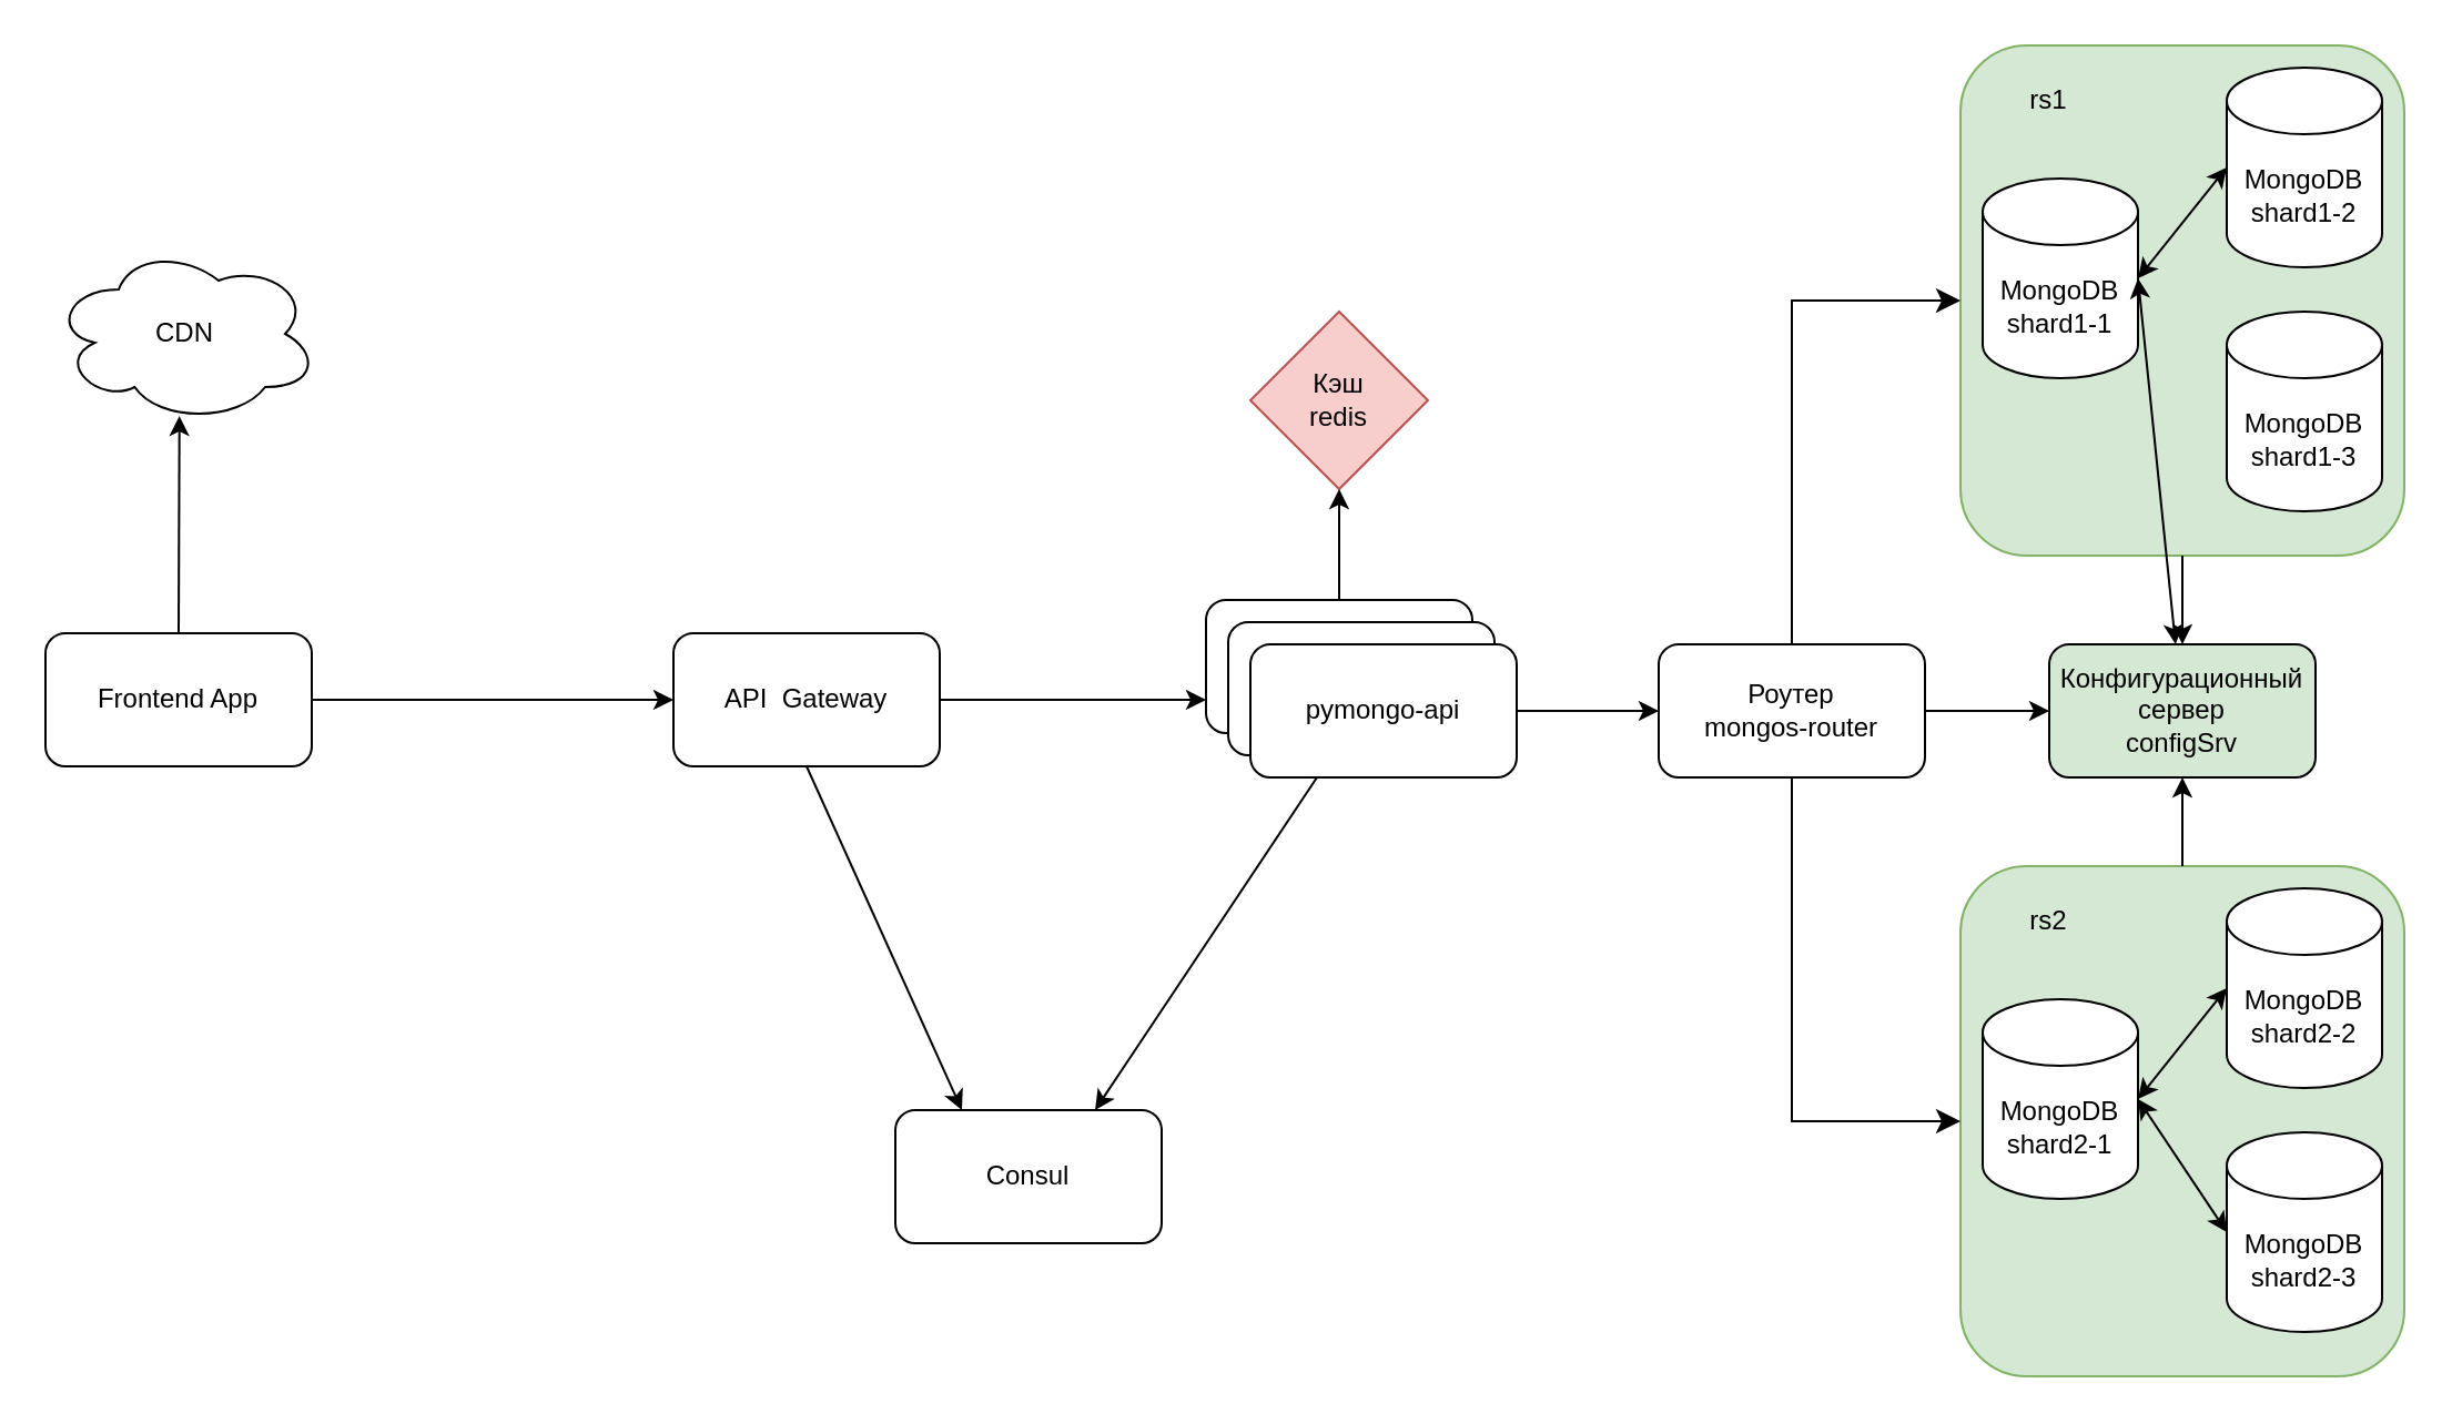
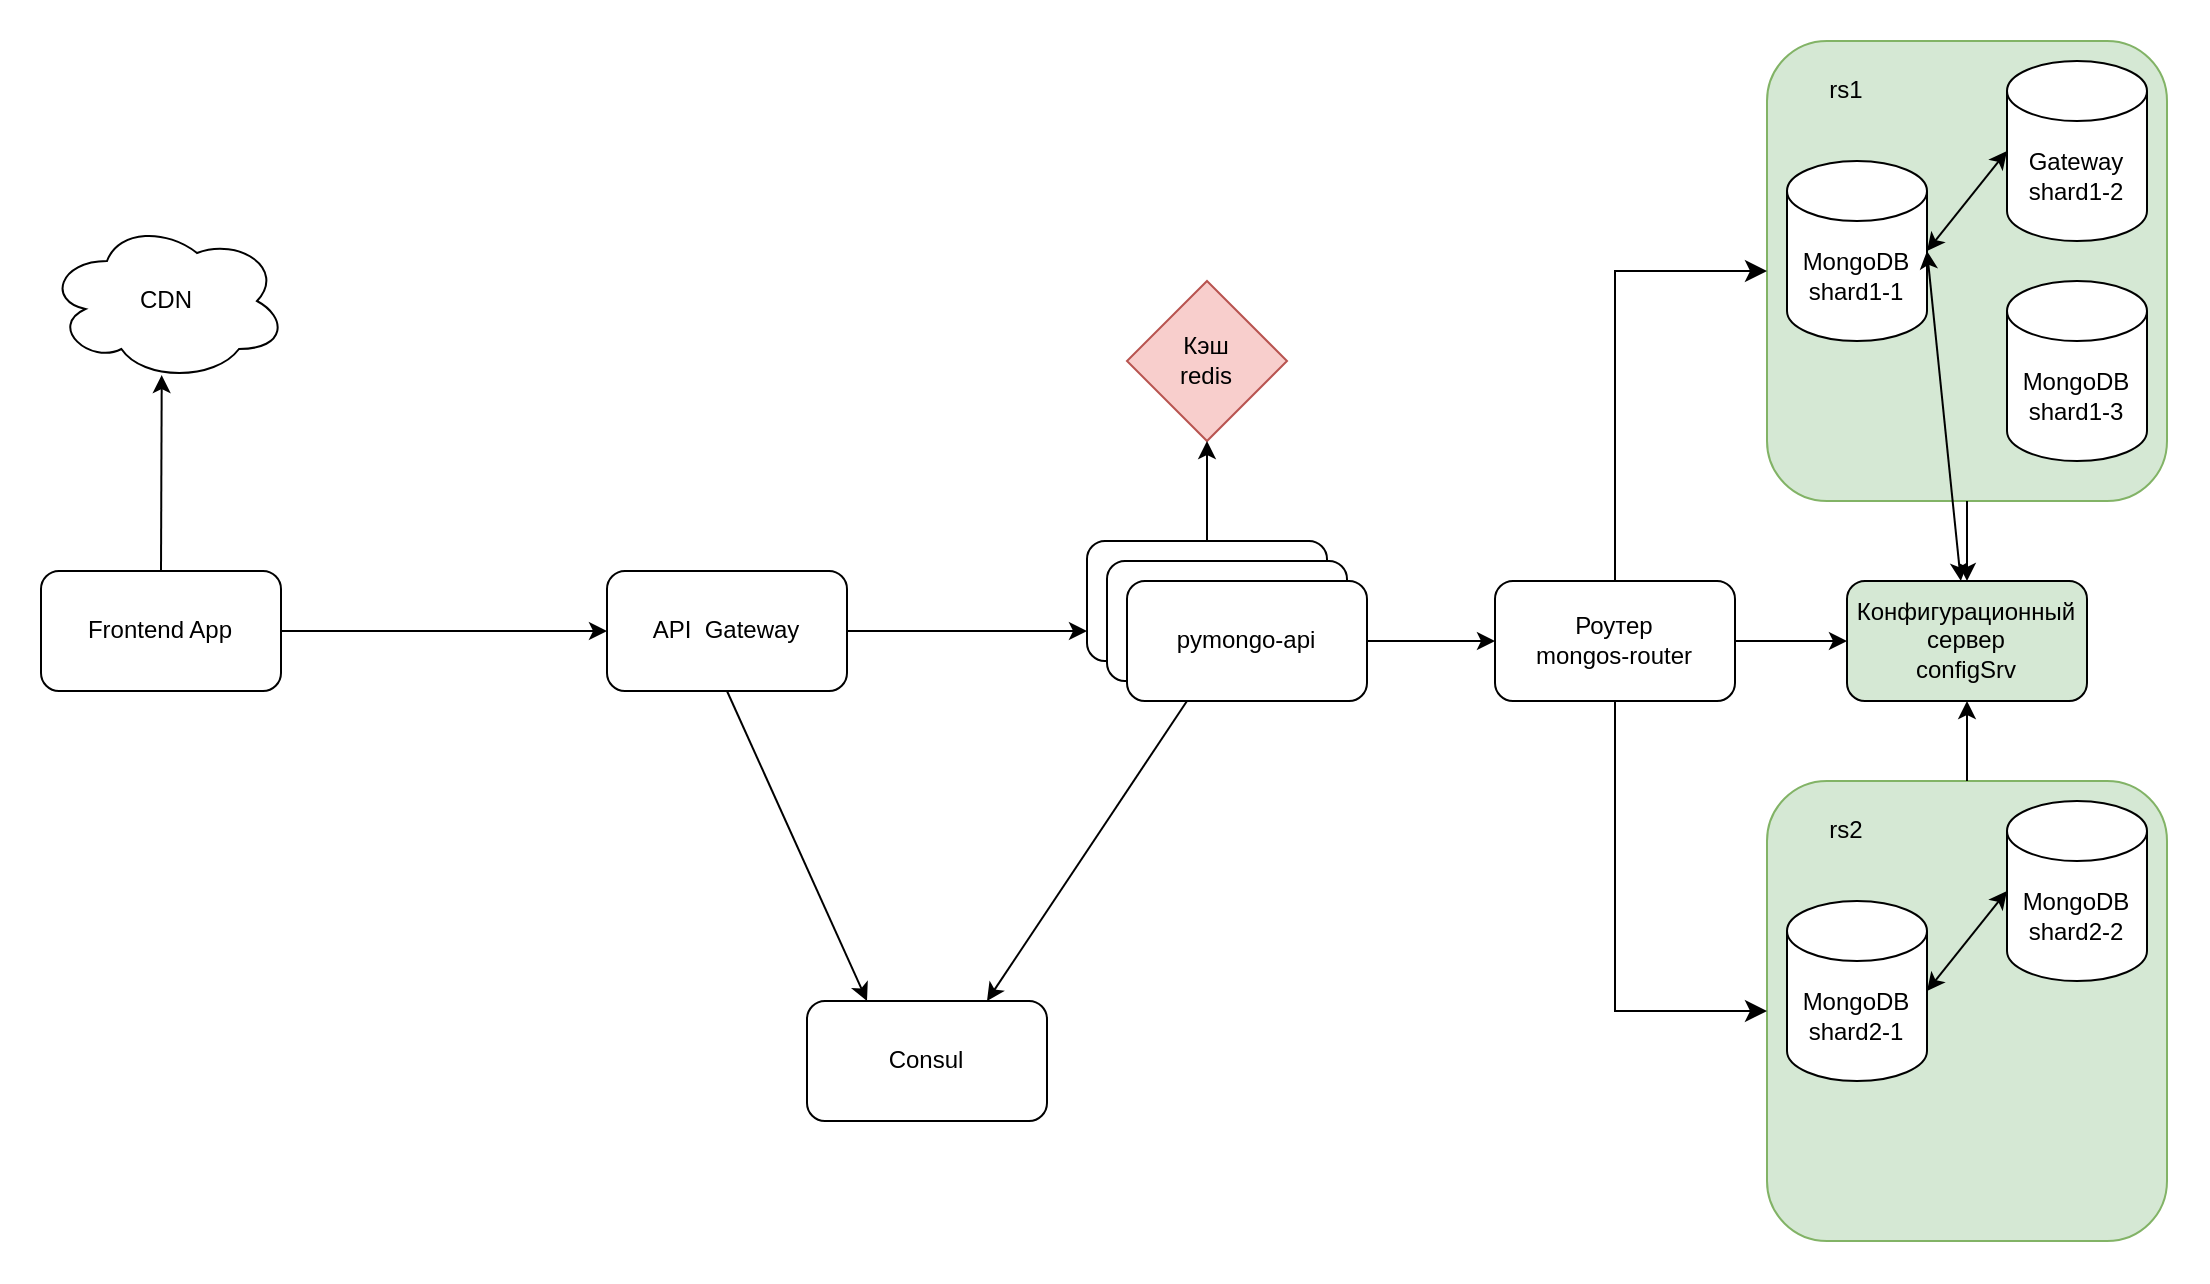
  <mxCell id="0" />
  <mxCell id="1" parent="0" />
  <mxCell id="2" style="edgeStyle=orthogonalEdgeStyle;rounded=0;orthogonalLoop=1;jettySize=auto;html=1;exitX=1;exitY=0.5;exitDx=0;exitDy=0;entryX=0;entryY=0.5;entryDx=0;entryDy=0;" parent="1" source="28" target="7" edge="1"><mxGeometry relative="1" as="geometry" /></mxCell>
  <mxCell id="3" value="pymongo-api" style="rounded=1;whiteSpace=wrap;html=1;" parent="1" vertex="1"><mxGeometry x="543" y="270" width="120" height="60" as="geometry" /></mxCell>
  <mxCell id="4" value="Кэш&lt;div&gt;redis&lt;/div&gt;" style="rhombus;whiteSpace=wrap;html=1;fillColor=#f8cecc;strokeColor=#b85450;" parent="1" vertex="1"><mxGeometry x="563" y="140" width="80" height="80" as="geometry" /></mxCell>
  <mxCell id="5" value="" style="endArrow=classic;html=1;rounded=0;entryX=0.5;entryY=1;entryDx=0;entryDy=0;exitX=0.5;exitY=0;exitDx=0;exitDy=0;" parent="1" source="3" target="4" edge="1"><mxGeometry width="50" height="50" relative="1" as="geometry"><mxPoint x="551" y="370" as="sourcePoint" /><mxPoint x="647" y="260" as="targetPoint" /></mxGeometry></mxCell>
  <mxCell id="6" value="" style="rounded=1;whiteSpace=wrap;html=1;fillColor=#d5e8d4;strokeColor=#82b366;align=center;" parent="1" vertex="1"><mxGeometry x="883" y="20" width="200" height="230" as="geometry" /></mxCell>
  <mxCell id="7" value="Роутер&lt;br&gt;mongos-router" style="rounded=1;whiteSpace=wrap;html=1;" parent="1" vertex="1"><mxGeometry x="747" y="290" width="120" height="60" as="geometry" /></mxCell>
  <mxCell id="8" value="Конфигурационный сервер&lt;br&gt;configSrv" style="rounded=1;whiteSpace=wrap;html=1;fillColor=#d5e8d4;" parent="1" vertex="1"><mxGeometry x="923" y="290" width="120" height="60" as="geometry" /></mxCell>
  <mxCell id="9" value="MongoDB&lt;br&gt;shard1-1" style="shape=cylinder3;whiteSpace=wrap;html=1;boundedLbl=1;backgroundOutline=1;size=15;" parent="1" vertex="1"><mxGeometry x="893" y="80" width="70" height="90" as="geometry" /></mxCell>
- <mxCell id="10" value="MongoDB&lt;br&gt;shard1-2" style="shape=cylinder3;whiteSpace=wrap;html=1;boundedLbl=1;backgroundOutline=1;size=15;" parent="1" vertex="1"><mxGeometry x="1003" y="30" width="70" height="90" as="geometry" /></mxCell>
+ <mxCell id="10" value="Gateway&lt;br&gt;shard1-2" style="shape=cylinder3;whiteSpace=wrap;html=1;boundedLbl=1;backgroundOutline=1;size=15;" parent="1" vertex="1"><mxGeometry x="1003" y="30" width="70" height="90" as="geometry" /></mxCell>
  <mxCell id="11" value="MongoDB&lt;br&gt;shard1-3" style="shape=cylinder3;whiteSpace=wrap;html=1;boundedLbl=1;backgroundOutline=1;size=15;" parent="1" vertex="1"><mxGeometry x="1003" y="140" width="70" height="90" as="geometry" /></mxCell>
  <mxCell id="12" value="" style="endArrow=classic;startArrow=classic;html=1;rounded=0;entryX=0;entryY=0.5;entryDx=0;entryDy=0;entryPerimeter=0;exitX=1;exitY=0.5;exitDx=0;exitDy=0;exitPerimeter=0;" parent="1" source="9" target="10" edge="1"><mxGeometry width="50" height="50" relative="1" as="geometry"><mxPoint x="763" y="310" as="sourcePoint" /><mxPoint x="813" y="260" as="targetPoint" /></mxGeometry></mxCell>
  <mxCell id="13" value="" style="endArrow=classic;startArrow=classic;html=1;rounded=0;exitX=1;exitY=0.5;exitDx=0;exitDy=0;exitPerimeter=0;" parent="1" source="9" target="8" edge="1"><mxGeometry width="50" height="50" relative="1" as="geometry"><mxPoint x="763" y="310" as="sourcePoint" /><mxPoint x="813" y="260" as="targetPoint" /></mxGeometry></mxCell>
  <mxCell id="14" value="" style="rounded=1;whiteSpace=wrap;html=1;fillColor=#d5e8d4;strokeColor=#82b366;" parent="1" vertex="1"><mxGeometry x="883" y="390" width="200" height="230" as="geometry" /></mxCell>
  <mxCell id="15" value="MongoDB&lt;br&gt;shard&lt;span style=&quot;background-color: transparent; color: light-dark(rgb(0, 0, 0), rgb(255, 255, 255));&quot;&gt;2-1&lt;/span&gt;" style="shape=cylinder3;whiteSpace=wrap;html=1;boundedLbl=1;backgroundOutline=1;size=15;" parent="1" vertex="1"><mxGeometry x="893" y="450" width="70" height="90" as="geometry" /></mxCell>
  <mxCell id="16" value="MongoDB&lt;br&gt;shard2-2" style="shape=cylinder3;whiteSpace=wrap;html=1;boundedLbl=1;backgroundOutline=1;size=15;" parent="1" vertex="1"><mxGeometry x="1003" y="400" width="70" height="90" as="geometry" /></mxCell>
- <mxCell id="17" value="MongoDB&lt;br&gt;shard2-3" style="shape=cylinder3;whiteSpace=wrap;html=1;boundedLbl=1;backgroundOutline=1;size=15;" parent="1" vertex="1"><mxGeometry x="1003" y="510" width="70" height="90" as="geometry" /></mxCell>
  <mxCell id="18" value="" style="endArrow=classic;startArrow=classic;html=1;rounded=0;entryX=0;entryY=0.5;entryDx=0;entryDy=0;entryPerimeter=0;exitX=1;exitY=0.5;exitDx=0;exitDy=0;exitPerimeter=0;" parent="1" source="15" target="16" edge="1"><mxGeometry width="50" height="50" relative="1" as="geometry"><mxPoint x="763" y="680" as="sourcePoint" /><mxPoint x="813" y="630" as="targetPoint" /></mxGeometry></mxCell>
- <mxCell id="19" value="" style="endArrow=classic;startArrow=classic;html=1;rounded=0;entryX=0;entryY=0.5;entryDx=0;entryDy=0;entryPerimeter=0;exitX=1;exitY=0.5;exitDx=0;exitDy=0;exitPerimeter=0;" parent="1" source="15" target="17" edge="1"><mxGeometry width="50" height="50" relative="1" as="geometry"><mxPoint x="763" y="680" as="sourcePoint" /><mxPoint x="813" y="630" as="targetPoint" /></mxGeometry></mxCell>
  <mxCell id="20" value="" style="endArrow=classic;html=1;rounded=0;entryX=0;entryY=0.5;entryDx=0;entryDy=0;exitX=1;exitY=0.5;exitDx=0;exitDy=0;" parent="1" source="7" target="8" edge="1"><mxGeometry width="50" height="50" relative="1" as="geometry"><mxPoint x="813" y="350" as="sourcePoint" /><mxPoint x="863" y="300" as="targetPoint" /></mxGeometry></mxCell>
  <mxCell id="21" value="" style="endArrow=classic;html=1;rounded=0;exitX=0.5;exitY=1;exitDx=0;exitDy=0;entryX=0.5;entryY=0;entryDx=0;entryDy=0;" parent="1" source="6" target="8" edge="1"><mxGeometry width="50" height="50" relative="1" as="geometry"><mxPoint x="813" y="270" as="sourcePoint" /><mxPoint x="863" y="220" as="targetPoint" /></mxGeometry></mxCell>
  <mxCell id="22" value="" style="endArrow=classic;html=1;rounded=0;exitX=0.5;exitY=0;exitDx=0;exitDy=0;entryX=0.5;entryY=1;entryDx=0;entryDy=0;" parent="1" source="14" target="8" edge="1"><mxGeometry width="50" height="50" relative="1" as="geometry"><mxPoint x="813" y="270" as="sourcePoint" /><mxPoint x="863" y="220" as="targetPoint" /></mxGeometry></mxCell>
  <mxCell id="23" value="" style="edgeStyle=segmentEdgeStyle;endArrow=classic;html=1;curved=0;rounded=0;endSize=8;startSize=8;exitX=0.5;exitY=0;exitDx=0;exitDy=0;entryX=0;entryY=0.5;entryDx=0;entryDy=0;" parent="1" source="7" target="6" edge="1"><mxGeometry width="50" height="50" relative="1" as="geometry"><mxPoint x="813" y="270" as="sourcePoint" /><mxPoint x="863" y="220" as="targetPoint" /><Array as="points"><mxPoint x="807" y="135" /></Array></mxGeometry></mxCell>
  <mxCell id="24" value="" style="edgeStyle=segmentEdgeStyle;endArrow=classic;html=1;curved=0;rounded=0;endSize=8;startSize=8;exitX=0.5;exitY=1;exitDx=0;exitDy=0;entryX=0;entryY=0.5;entryDx=0;entryDy=0;" parent="1" source="7" target="14" edge="1"><mxGeometry width="50" height="50" relative="1" as="geometry"><mxPoint x="663" y="545" as="sourcePoint" /><mxPoint x="739" y="390" as="targetPoint" /><Array as="points"><mxPoint x="807" y="505" /></Array></mxGeometry></mxCell>
  <mxCell id="25" value="rs1" style="text;html=1;align=center;verticalAlign=middle;whiteSpace=wrap;rounded=0;" parent="1" vertex="1"><mxGeometry x="893" y="30" width="60" height="30" as="geometry" /></mxCell>
  <mxCell id="26" value="rs2" style="text;html=1;align=center;verticalAlign=middle;whiteSpace=wrap;rounded=0;" parent="1" vertex="1"><mxGeometry x="893" y="400" width="60" height="30" as="geometry" /></mxCell>
  <mxCell id="27" value="pymongo-api" style="rounded=1;whiteSpace=wrap;html=1;" parent="1" vertex="1"><mxGeometry x="553" y="280" width="120" height="60" as="geometry" /></mxCell>
  <mxCell id="28" value="pymongo-api" style="rounded=1;whiteSpace=wrap;html=1;" parent="1" vertex="1"><mxGeometry x="563" y="290" width="120" height="60" as="geometry" /></mxCell>
  <mxCell id="29" value="API&amp;nbsp; Gateway" style="rounded=1;whiteSpace=wrap;html=1;" parent="1" vertex="1"><mxGeometry x="303" y="285" width="120" height="60" as="geometry" /></mxCell>
  <mxCell id="30" value="Consul" style="rounded=1;whiteSpace=wrap;html=1;" parent="1" vertex="1"><mxGeometry x="403" y="500" width="120" height="60" as="geometry" /></mxCell>
  <mxCell id="31" value="" style="endArrow=classic;html=1;rounded=0;exitX=0.5;exitY=1;exitDx=0;exitDy=0;entryX=0.25;entryY=0;entryDx=0;entryDy=0;" parent="1" source="29" target="30" edge="1"><mxGeometry width="50" height="50" relative="1" as="geometry"><mxPoint x="653" y="430" as="sourcePoint" /><mxPoint x="703" y="380" as="targetPoint" /></mxGeometry></mxCell>
  <mxCell id="32" value="" style="endArrow=classic;html=1;rounded=0;entryX=0.75;entryY=0;entryDx=0;entryDy=0;exitX=0.25;exitY=1;exitDx=0;exitDy=0;" parent="1" source="28" target="30" edge="1"><mxGeometry width="50" height="50" relative="1" as="geometry"><mxPoint x="653" y="430" as="sourcePoint" /><mxPoint x="703" y="380" as="targetPoint" /></mxGeometry></mxCell>
  <mxCell id="33" value="" style="endArrow=classic;html=1;rounded=0;exitX=1;exitY=0.5;exitDx=0;exitDy=0;entryX=0;entryY=0.75;entryDx=0;entryDy=0;" parent="1" source="29" target="3" edge="1"><mxGeometry width="50" height="50" relative="1" as="geometry"><mxPoint x="653" y="430" as="sourcePoint" /><mxPoint x="703" y="380" as="targetPoint" /></mxGeometry></mxCell>
  <mxCell id="34" value="CDN" style="ellipse;shape=cloud;whiteSpace=wrap;html=1;" parent="1" vertex="1"><mxGeometry x="23" y="110" width="120" height="80" as="geometry" /></mxCell>
  <mxCell id="35" value="" style="endArrow=classic;html=1;rounded=0;exitX=1;exitY=0.5;exitDx=0;exitDy=0;entryX=0;entryY=0.5;entryDx=0;entryDy=0;" parent="1" source="36" target="29" edge="1"><mxGeometry width="50" height="50" relative="1" as="geometry"><mxPoint x="143" y="315" as="sourcePoint" /><mxPoint x="423" y="380" as="targetPoint" /></mxGeometry></mxCell>
  <mxCell id="36" value="Frontend App" style="rounded=1;whiteSpace=wrap;html=1;" parent="1" vertex="1"><mxGeometry x="20" y="285" width="120" height="60" as="geometry" /></mxCell>
  <mxCell id="37" value="" style="endArrow=classic;html=1;rounded=0;exitX=0.5;exitY=0;exitDx=0;exitDy=0;entryX=0.478;entryY=0.963;entryDx=0;entryDy=0;entryPerimeter=0;" parent="1" source="36" target="34" edge="1"><mxGeometry width="50" height="50" relative="1" as="geometry"><mxPoint x="93" y="250" as="sourcePoint" /><mxPoint x="143" y="200" as="targetPoint" /></mxGeometry></mxCell>
